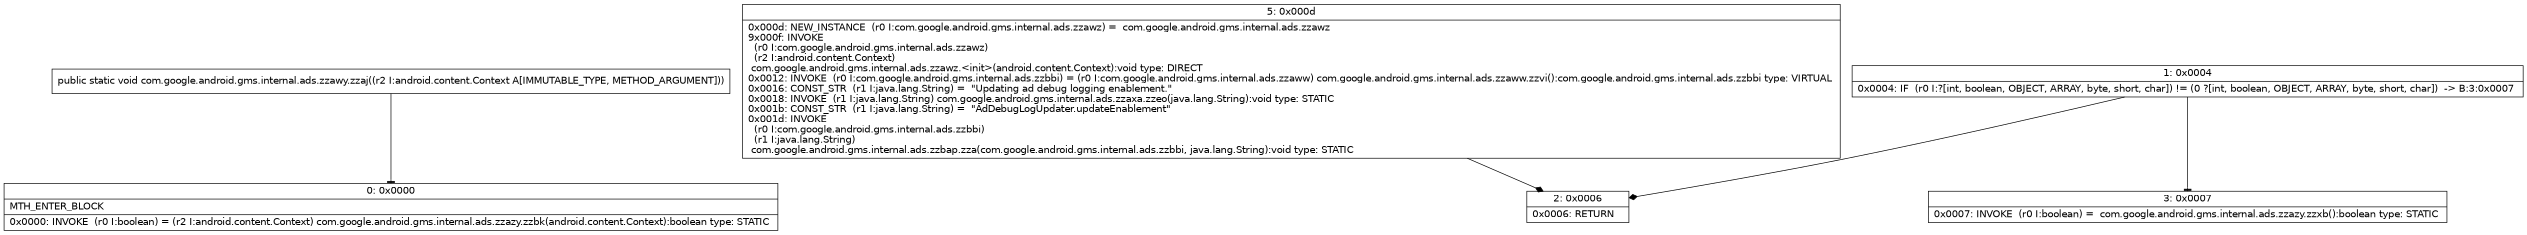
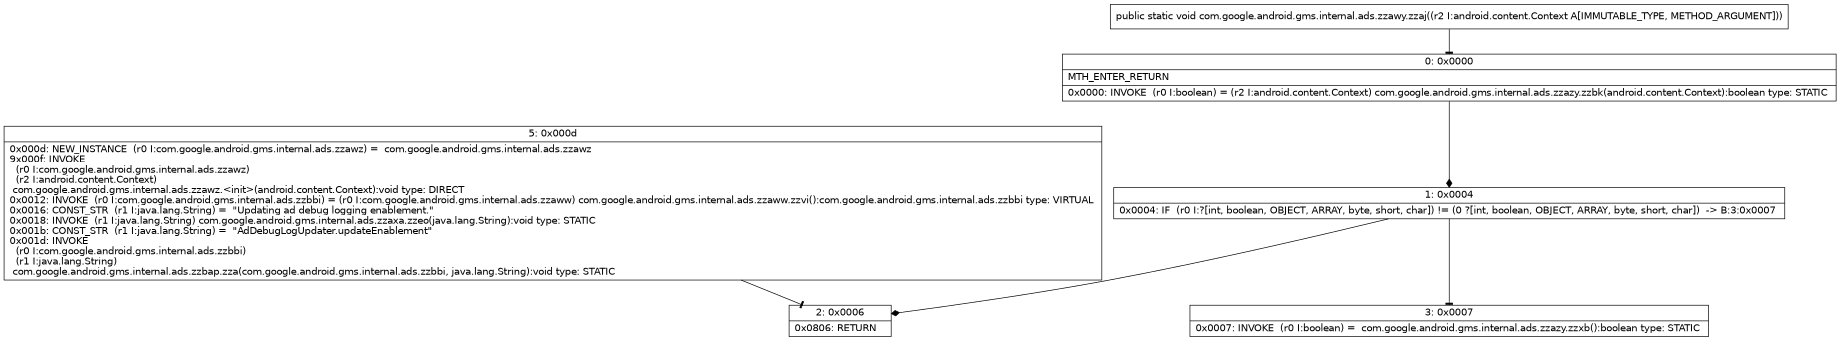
  digraph {
    fontname="DejaVu Sans"
    node [fontname="DejaVu Sans" shape=record]
    edge [arrowhead=diamond fontname="DejaVu Sans"]
-   n1 [label="{0\:\ 0x0000|MTH_ENTER_BLOCK\l|0x0000: INVOKE  (r0 I:boolean) = (r2 I:android.content.Context) com.google.android.gms.internal.ads.zzazy.zzbk(android.content.Context):boolean type: STATIC \l}"]
+   n1 [label="{0\:\ 0x0000|MTH_ENTER_RETURN\l|0x0000: INVOKE  (r0 I:boolean) = (r2 I:android.content.Context) com.google.android.gms.internal.ads.zzazy.zzbk(android.content.Context):boolean type: STATIC \l}"]
    n2 [label="{1\:\ 0x0004|0x0004: IF  (r0 I:?[int, boolean, OBJECT, ARRAY, byte, short, char]) != (0 ?[int, boolean, OBJECT, ARRAY, byte, short, char])  \-\> B:3:0x0007 \l}"]
-   n3 [label="{2\:\ 0x0006|0x0006: RETURN   \l}"]
+   n3 [label="{2\:\ 0x0006|0x0806: RETURN   \l}"]
    n4 [label="{3\:\ 0x0007|0x0007: INVOKE  (r0 I:boolean) =  com.google.android.gms.internal.ads.zzazy.zzxb():boolean type: STATIC \l}"]
    n5 [label="{5\:\ 0x000d|0x000d: NEW_INSTANCE  (r0 I:com.google.android.gms.internal.ads.zzawz) =  com.google.android.gms.internal.ads.zzawz \l9x000f: INVOKE  \l  (r0 I:com.google.android.gms.internal.ads.zzawz)\l  (r2 I:android.content.Context)\l com.google.android.gms.internal.ads.zzawz.\<init\>(android.content.Context):void type: DIRECT \l0x0012: INVOKE  (r0 I:com.google.android.gms.internal.ads.zzbbi) = (r0 I:com.google.android.gms.internal.ads.zzaww) com.google.android.gms.internal.ads.zzaww.zzvi():com.google.android.gms.internal.ads.zzbbi type: VIRTUAL \l0x0016: CONST_STR  (r1 I:java.lang.String) =  \"Updating ad debug logging enablement.\" \l0x0018: INVOKE  (r1 I:java.lang.String) com.google.android.gms.internal.ads.zzaxa.zzeo(java.lang.String):void type: STATIC \l0x001b: CONST_STR  (r1 I:java.lang.String) =  \"AdDebugLogUpdater.updateEnablement\" \l0x001d: INVOKE  \l  (r0 I:com.google.android.gms.internal.ads.zzbbi)\l  (r1 I:java.lang.String)\l com.google.android.gms.internal.ads.zzbap.zza(com.google.android.gms.internal.ads.zzbbi, java.lang.String):void type: STATIC \l}"]
    n6 [label="{public static void com.google.android.gms.internal.ads.zzawy.zzaj((r2 I:android.content.Context A[IMMUTABLE_TYPE, METHOD_ARGUMENT])) }"]
+   n1 -> n2
    n2 -> n3 [style=solid]
    n2 -> n4 [arrowhead=tee]
-   n5 -> n3
+   n5 -> n3 [arrowhead=tee]
    n6 -> n1 [arrowhead=tee]
  }
